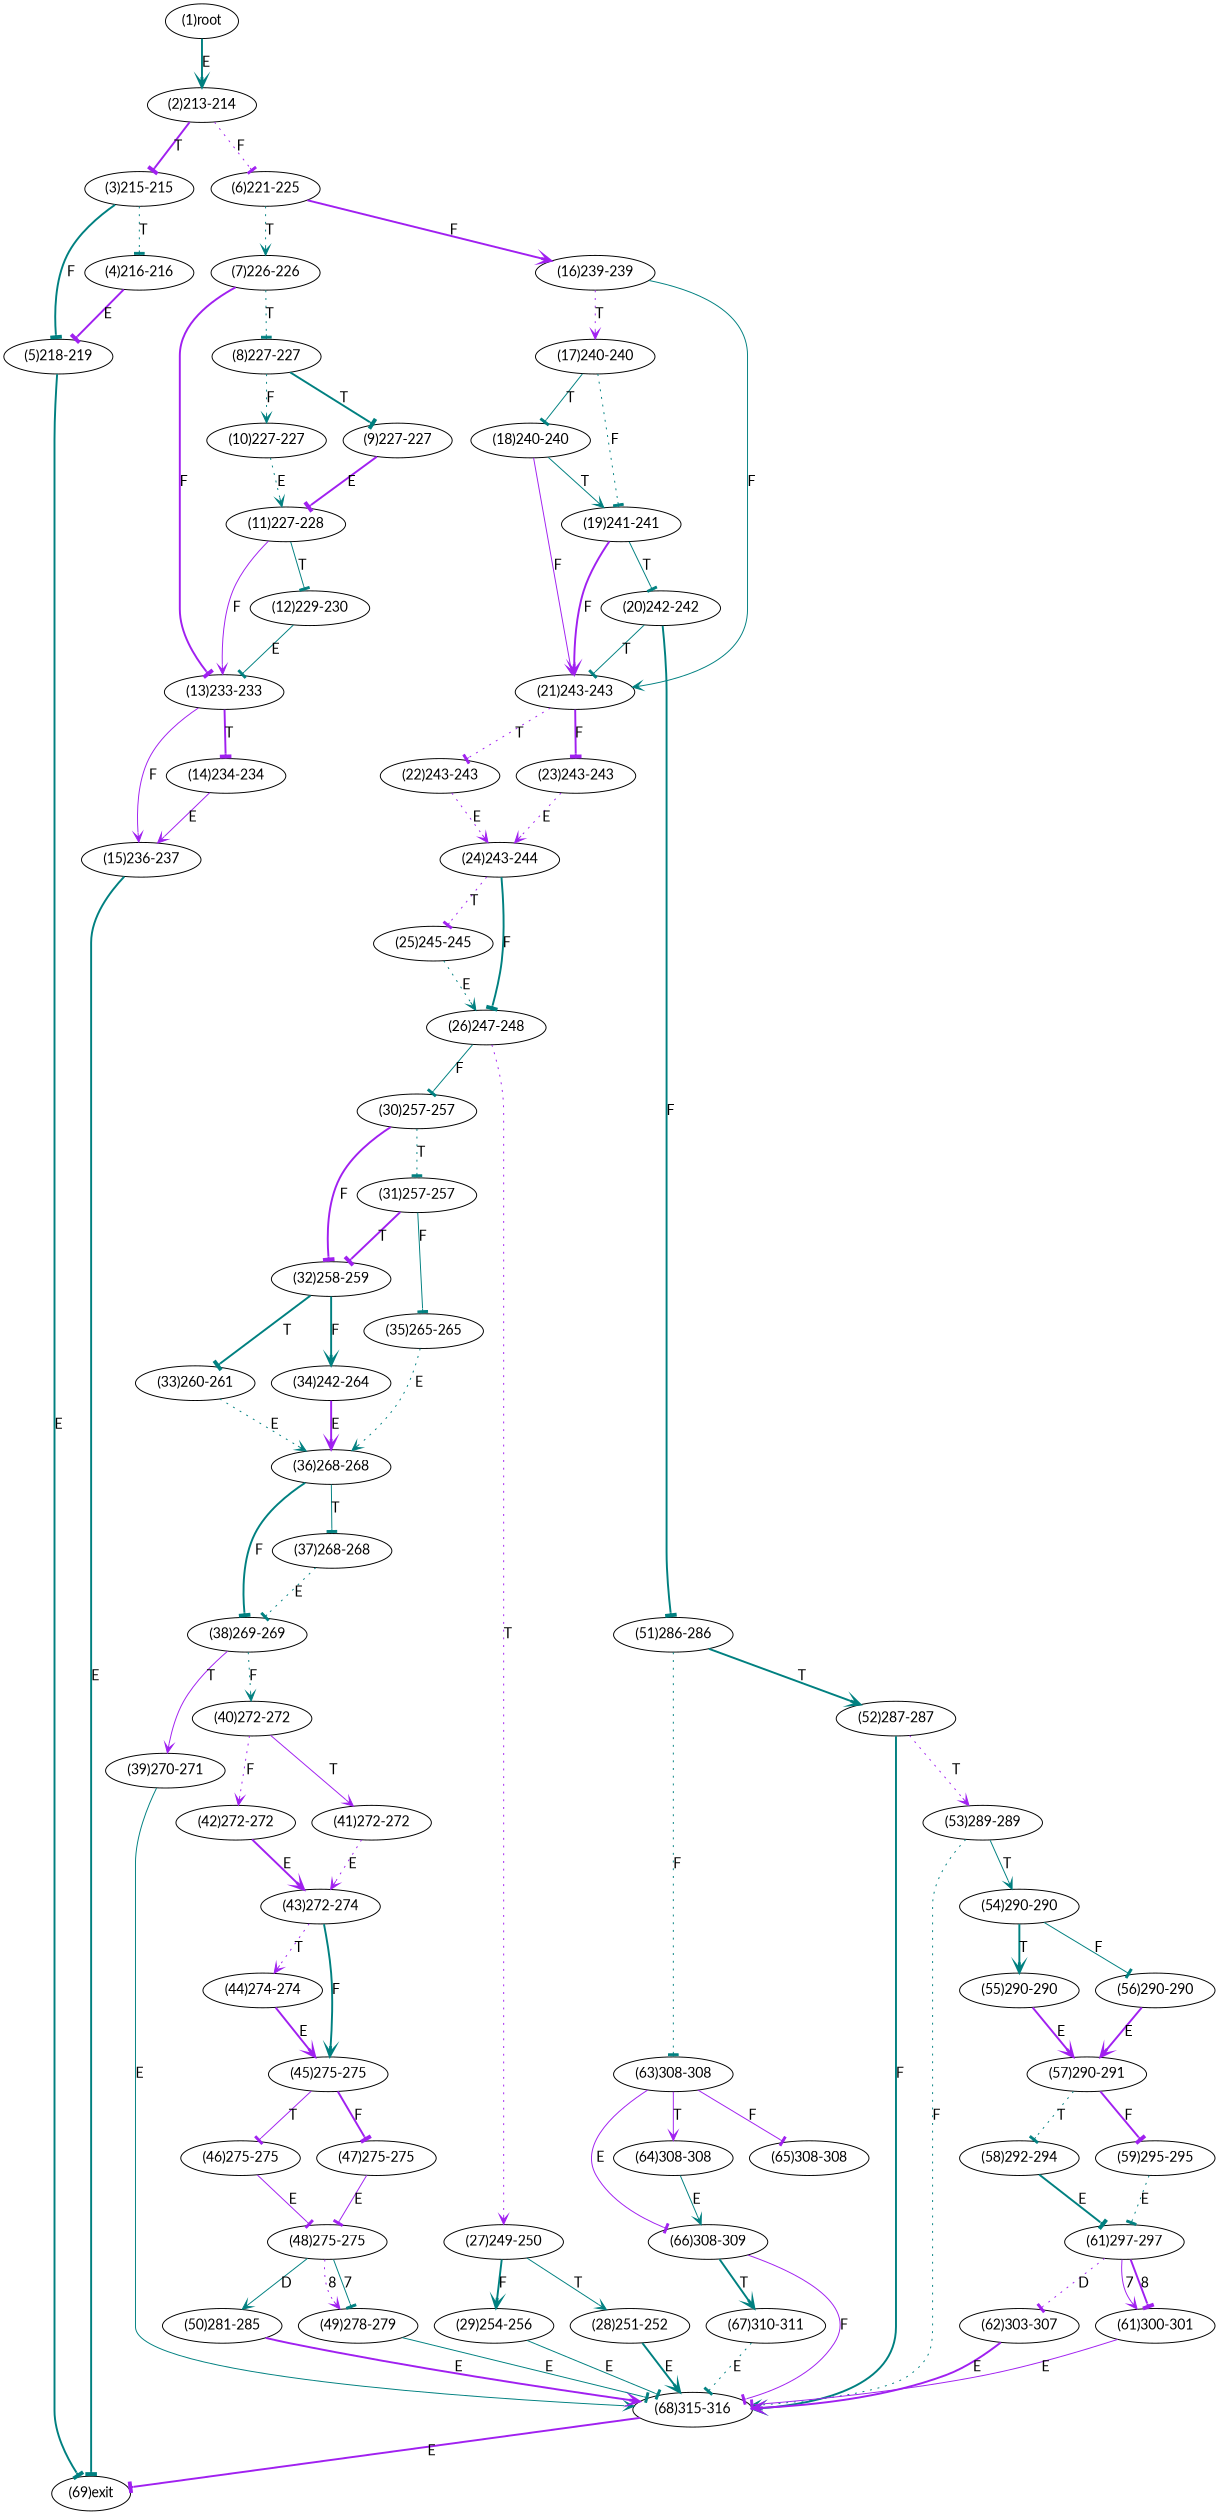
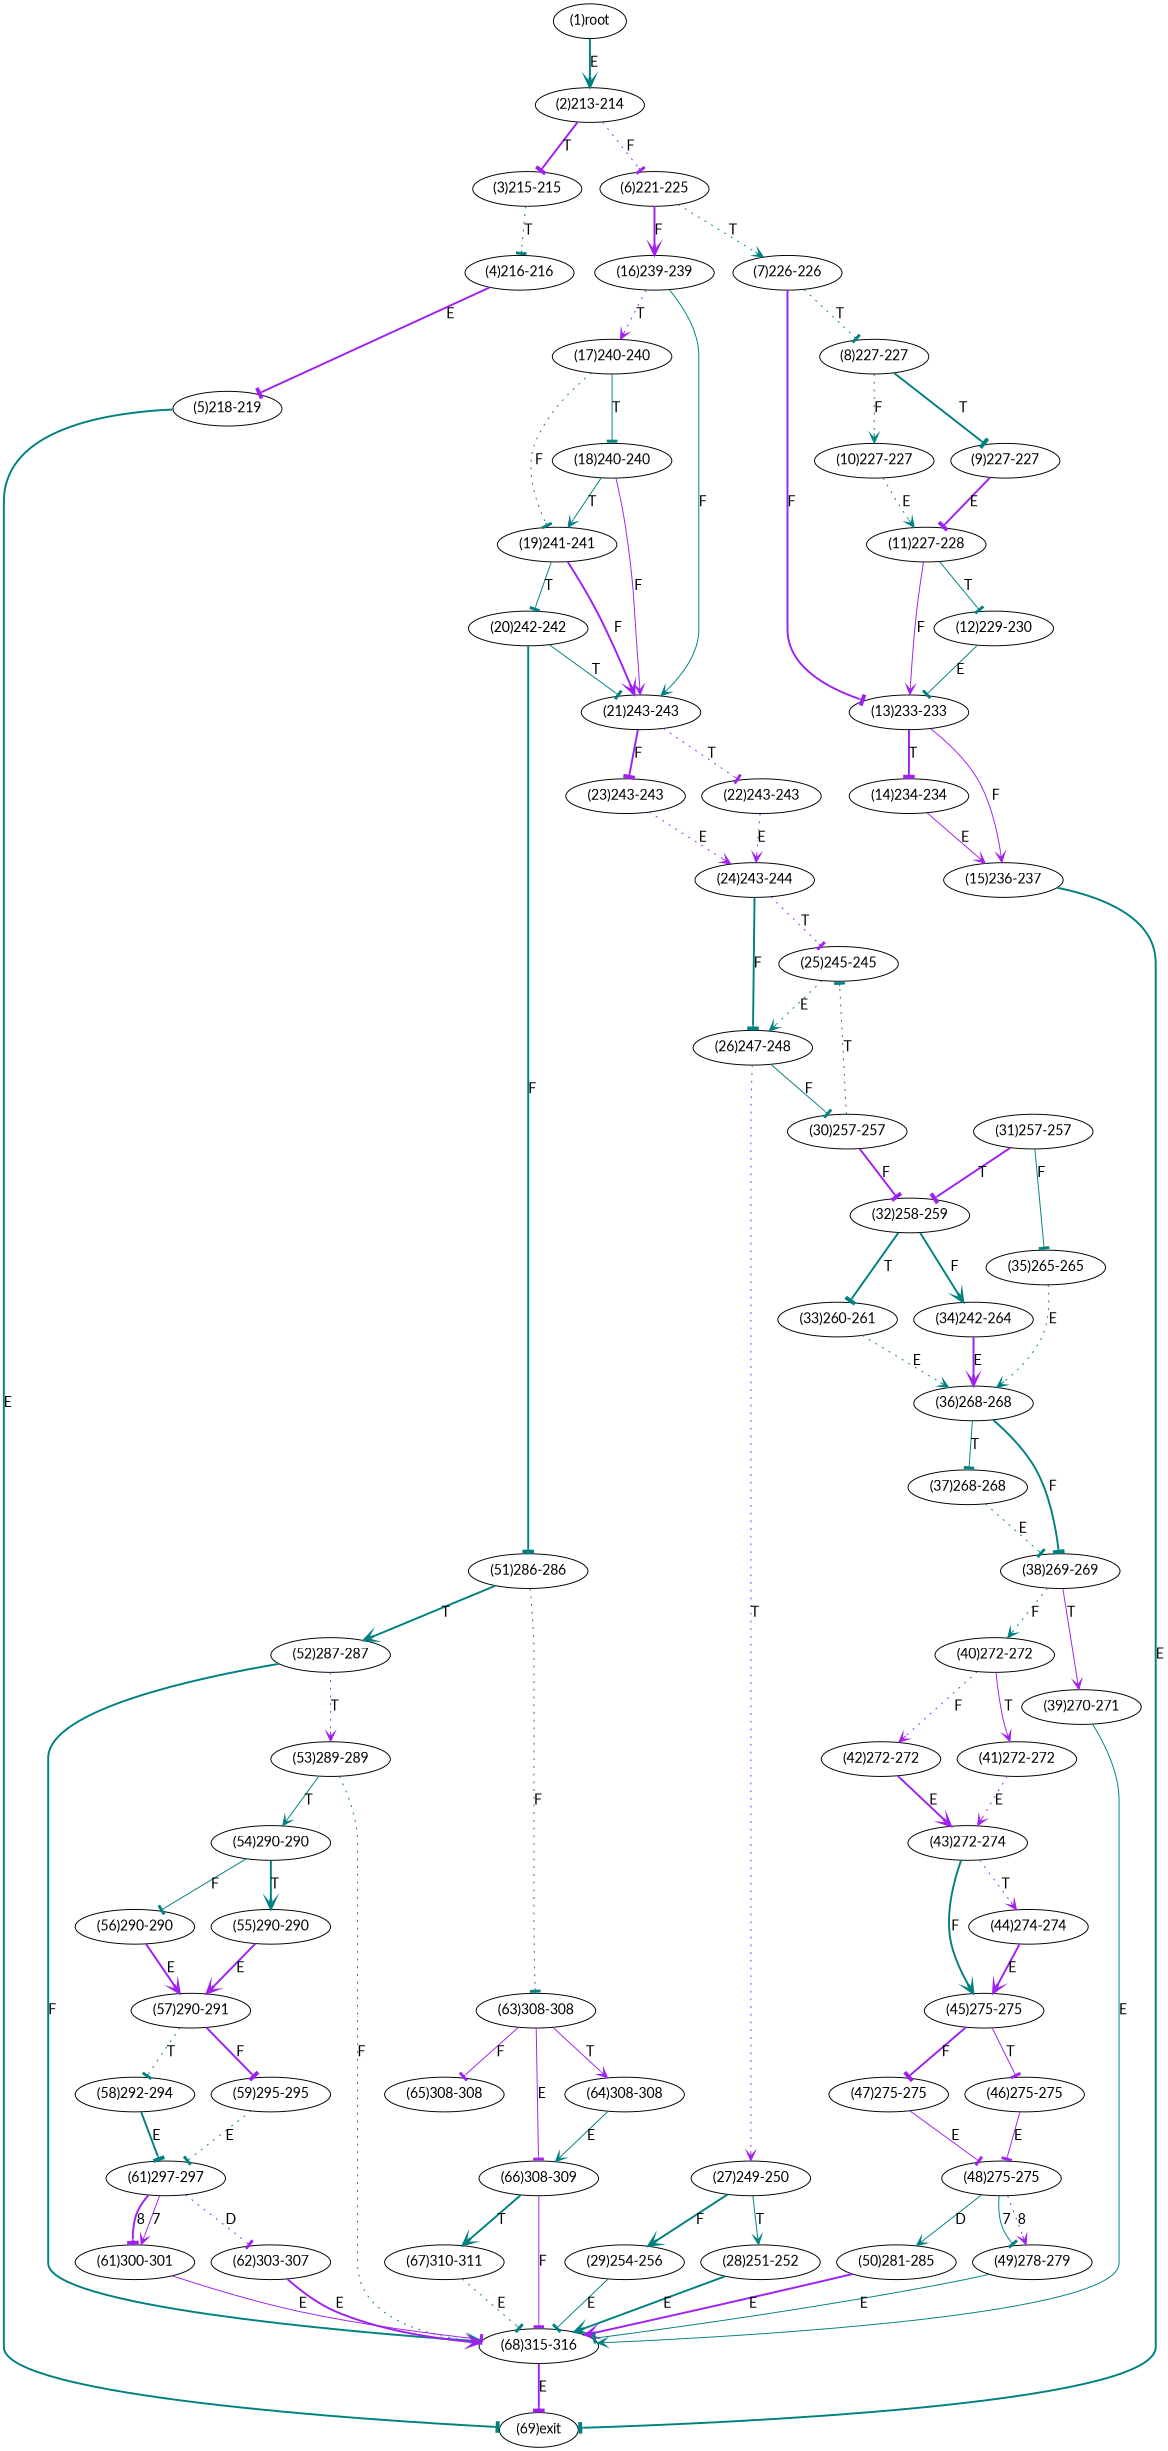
  digraph {
    fontname=Lato
    node [fontname=Lato]
    edge [arrowhead=tee color=teal fontname=Lato style=bold]
    n1 [label="(1)root"]
    n2 [label="(2)213-214"]
    n3 [label="(3)215-215"]
    n4 [label="(6)221-225"]
    n5 [label="(4)216-216"]
    n6 [label="(5)218-219"]
    n7 [label="(7)226-226"]
    n8 [label="(16)239-239"]
    n9 [label="(69)exit"]
    n10 [label="(8)227-227"]
    n11 [label="(13)233-233"]
    n12 [label="(17)240-240"]
    n13 [label="(21)243-243"]
    n14 [label="(9)227-227"]
    n15 [label="(10)227-227"]
    n16 [label="(14)234-234"]
    n17 [label="(15)236-237"]
    n18 [label="(11)227-228"]
    n19 [label="(12)229-230"]
    n20 [label="(19)241-241"]
    n21 [label="(18)240-240"]
    n22 [label="(20)242-242"]
    n23 [label="(23)243-243"]
    n24 [label="(22)243-243"]
    n25 [label="(51)286-286"]
    n26 [label="(24)243-244"]
    n27 [label="(52)287-287"]
    n28 [label="(63)308-308"]
    n29 [label="(25)245-245"]
    n30 [label="(26)247-248"]
    n31 [label="(27)249-250"]
    n32 [label="(30)257-257"]
    n33 [label="(29)254-256"]
    n34 [label="(28)251-252"]
    n35 [label="(68)315-316"]
    n36 [label="(31)257-257"]
    n37 [label="(32)258-259"]
    n38 [label="(35)265-265"]
    n39 [label="(36)268-268"]
    n40 [label="(34)242-264"]
    n41 [label="(33)260-261"]
    n42 [label="(38)269-269"]
    n43 [label="(37)268-268"]
    n44 [label="(39)270-271"]
    n45 [label="(40)272-272"]
    n46 [label="(42)272-272"]
    n47 [label="(41)272-272"]
    n48 [label="(43)272-274"]
    n49 [label="(44)274-274"]
    n50 [label="(45)275-275"]
    n51 [label="(46)275-275"]
    n52 [label="(47)275-275"]
    n53 [label="(48)275-275"]
    n54 [label="(50)281-285"]
    n55 [label="(49)278-279"]
    n56 [label="(53)289-289"]
    n57 [label="(64)308-308"]
    n58 [label="(65)308-308"]
    n59 [label="(66)308-309"]
    n60 [label="(55)290-290"]
    n61 [label="(57)290-291"]
    n62 [label="(59)295-295"]
    n63 [label="(58)292-294"]
    n64 [label="(54)290-290"]
    n65 [label="(56)290-290"]
    n66 [label="(61)297-297"]
    n67 [label="(62)303-307"]
    n68 [label="(61)300-301"]
    n69 [label="(67)310-311"]
    n1 -> n2 [arrowhead=vee label=E]
    n2 -> n3 [color=purple label=T]
    n2 -> n4 [color=purple label=F style=dotted]
    n3 -> n5 [label=T style=dotted]
-   n3 -> n6 [label=F]
    n4 -> n7 [arrowhead=vee label=T style=dotted]
    n4 -> n8 [arrowhead=vee color=purple label=F]
    n5 -> n6 [color=purple label=E]
    n6 -> n9 [label=E]
    n7 -> n10 [label=T style=dotted]
    n7 -> n11 [color=purple label=F]
    n8 -> n12 [arrowhead=vee color=purple label=T style=dotted]
    n8 -> n13 [arrowhead=vee label=F style=solid]
    n10 -> n14 [label=T]
    n10 -> n15 [arrowhead=vee label=F style=dotted]
    n11 -> n16 [color=purple label=T]
    n11 -> n17 [arrowhead=vee color=purple label=F style=solid]
    n12 -> n20 [label=F style=dotted]
    n12 -> n21 [label=T style=solid]
    n13 -> n23 [color=purple label=F]
    n13 -> n24 [color=purple label=T style=dotted]
    n14 -> n18 [color=purple label=E]
    n15 -> n18 [arrowhead=vee label=E style=dotted]
    n16 -> n17 [arrowhead=vee color=purple label=E style=solid]
    n17 -> n9 [label=E]
    n18 -> n11 [arrowhead=vee color=purple label=F style=solid]
    n18 -> n19 [label=T style=solid]
    n19 -> n11 [label=E style=solid]
    n20 -> n13 [arrowhead=vee color=purple label=F]
    n20 -> n22 [label=T style=solid]
    n21 -> n13 [arrowhead=vee color=purple label=F style=solid]
    n21 -> n20 [arrowhead=vee label=T style=solid]
    n22 -> n13 [label=T style=solid]
    n22 -> n25 [label=F]
    n23 -> n26 [arrowhead=vee color=purple label=E style=dotted]
    n24 -> n26 [arrowhead=vee color=purple label=E style=dotted]
    n25 -> n27 [arrowhead=vee label=T]
    n25 -> n28 [label=F style=dotted]
    n26 -> n29 [color=purple label=T style=dotted]
    n26 -> n30 [label=F]
    n27 -> n35 [arrowhead=vee label=F]
    n27 -> n56 [arrowhead=vee color=purple label=T style=dotted]
    n28 -> n57 [arrowhead=vee color=purple label=T style=solid]
    n28 -> n58 [color=purple label=F style=solid]
    n28 -> n59 [color=purple label=E style=solid]
    n29 -> n30 [arrowhead=vee label=E style=dotted]
    n30 -> n31 [arrowhead=vee color=purple label=T style=dotted]
    n30 -> n32 [label=F style=solid]
    n31 -> n33 [arrowhead=vee label=F]
    n31 -> n34 [arrowhead=vee label=T style=solid]
-   n32 -> n36 [label=T style=dotted]
+   n32 -> n29 [label=T style=dotted]
    n32 -> n37 [color=purple label=F]
    n33 -> n35 [label=E style=solid]
    n34 -> n35 [arrowhead=vee label=E]
    n35 -> n9 [color=purple label=E]
    n36 -> n37 [color=purple label=T]
    n36 -> n38 [label=F style=solid]
    n37 -> n40 [arrowhead=vee label=F]
    n37 -> n41 [label=T]
    n38 -> n39 [arrowhead=vee label=E style=dotted]
    n39 -> n42 [label=F]
    n39 -> n43 [label=T style=solid]
    n40 -> n39 [arrowhead=vee color=purple label=E]
    n41 -> n39 [arrowhead=vee label=E style=dotted]
    n42 -> n44 [arrowhead=vee color=purple label=T style=solid]
    n42 -> n45 [arrowhead=vee label=F style=dotted]
    n43 -> n42 [label=E style=dotted]
    n44 -> n35 [arrowhead=vee label=E style=solid]
    n45 -> n46 [arrowhead=vee color=purple label=F style=dotted]
    n45 -> n47 [arrowhead=vee color=purple label=T style=solid]
    n46 -> n48 [arrowhead=vee color=purple label=E]
    n47 -> n48 [arrowhead=vee color=purple label=E style=dotted]
    n48 -> n49 [arrowhead=vee color=purple label=T style=dotted]
    n48 -> n50 [arrowhead=vee label=F]
    n49 -> n50 [arrowhead=vee color=purple label=E]
    n50 -> n51 [color=purple label=T style=solid]
    n50 -> n52 [color=purple label=F]
    n51 -> n53 [color=purple label=E style=solid]
    n52 -> n53 [color=purple label=E style=solid]
    n53 -> n54 [arrowhead=vee label=D style=solid]
    n53 -> n55 [label=7 style=solid]
    n53 -> n55 [arrowhead=vee color=purple label=8 style=dotted]
    n54 -> n35 [arrowhead=vee color=purple label=E]
    n55 -> n35 [label=E style=solid]
    n56 -> n35 [arrowhead=vee label=F style=dotted]
    n56 -> n64 [arrowhead=vee label=T style=solid]
    n57 -> n59 [arrowhead=vee label=E style=solid]
    n59 -> n35 [color=purple label=F style=solid]
    n59 -> n69 [arrowhead=vee label=T]
    n60 -> n61 [arrowhead=vee color=purple label=E]
    n61 -> n62 [color=purple label=F]
    n61 -> n63 [label=T style=dotted]
    n62 -> n66 [label=E style=dotted]
    n63 -> n66 [label=E]
    n64 -> n60 [arrowhead=vee label=T]
    n64 -> n65 [label=F style=solid]
    n65 -> n61 [arrowhead=vee color=purple label=E]
    n66 -> n67 [color=purple label=D style=dotted]
    n66 -> n68 [arrowhead=vee color=purple label=7 style=solid]
    n66 -> n68 [color=purple label=8]
    n67 -> n35 [arrowhead=vee color=purple label=E]
    n68 -> n35 [color=purple label=E style=solid]
    n69 -> n35 [label=E style=dotted]
  }
